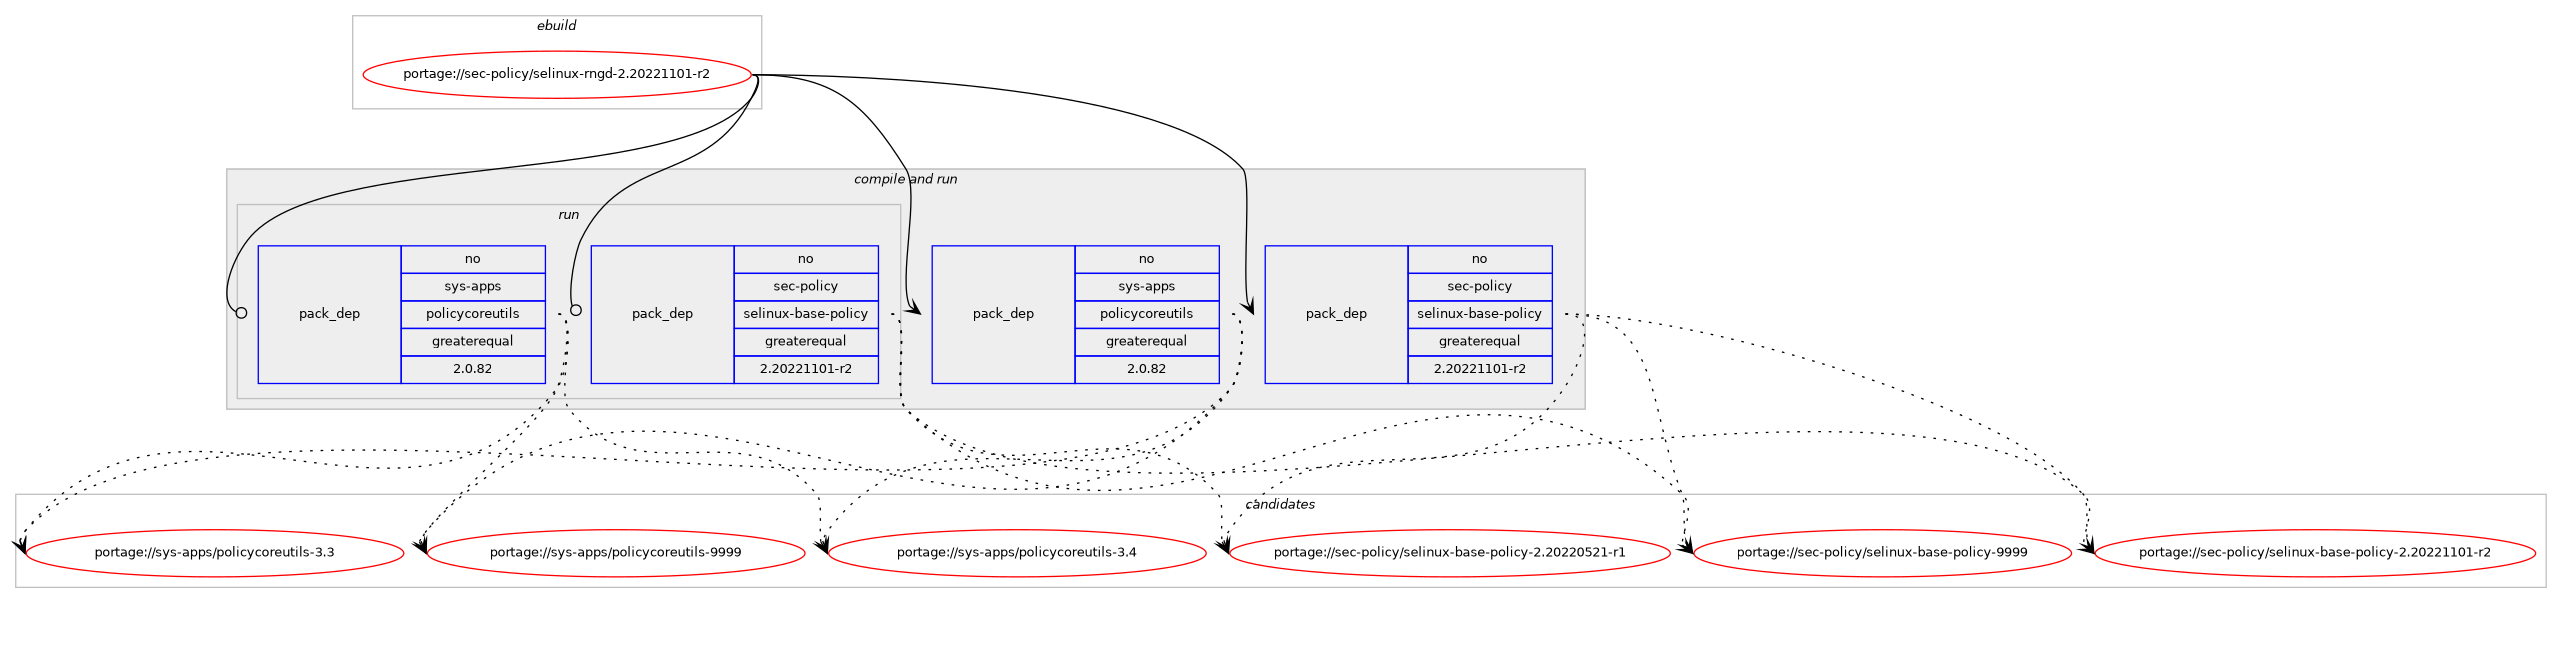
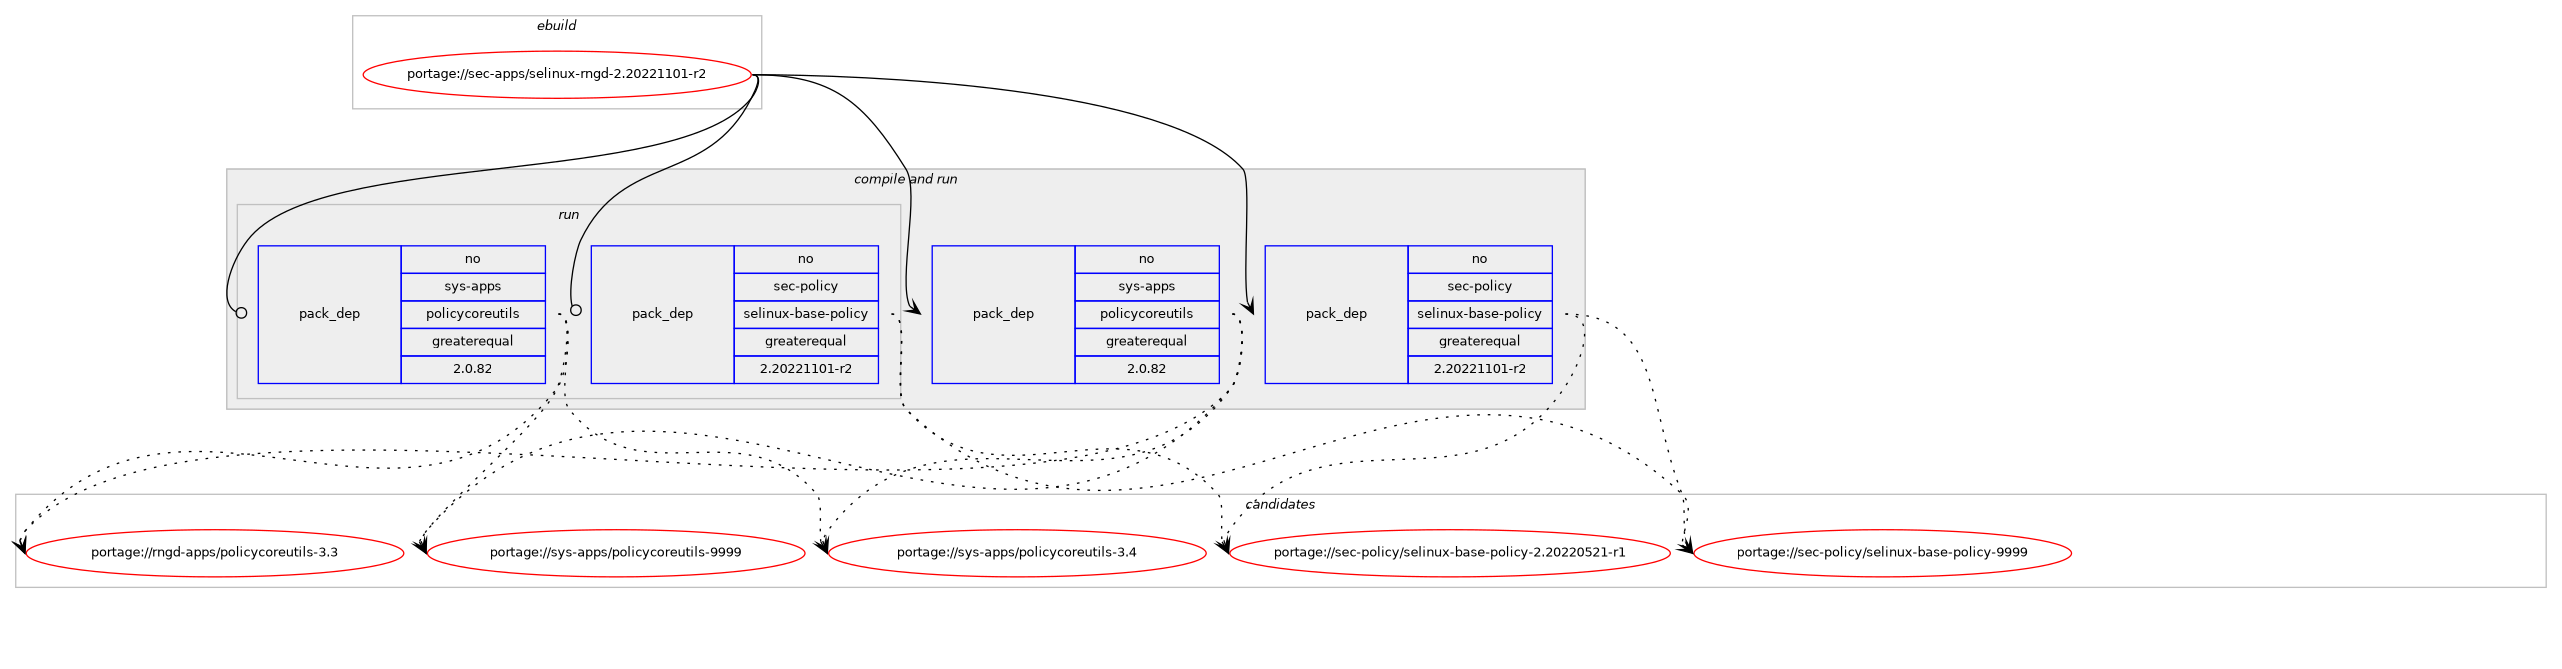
  digraph {
    compound=true
    concentrate=true
    fontname=Helvetica
    fontsize=10
    newrank=true
    rankdir=TB
    ranksep=1.5
    node [color=red fontname=Helvetica fontsize=10]
    edge [arrowhead=vee headport=w style=dotted tailport=e weight=100]
-   n1 [label="portage://sec-policy/selinux-rngd-2.20221101-r2" width=4]
+   n1 [label="portage://sec-apps/selinux-rngd-2.20221101-r2" width=4]
    n2 [color=blue label=<<TABLE BORDER="0" CELLBORDER="1" CELLSPACING="0" CELLPADDING="4" WIDTH="220"><TR><TD ROWSPAN="6" CELLPADDING="30">pack_dep</TD></TR><TR><TD WIDTH="110">no</TD></TR><TR><TD>sec-policy</TD></TR><TR><TD>selinux-base-policy</TD></TR><TR><TD>greaterequal</TD></TR><TR><TD>2.20221101-r2</TD></TR></TABLE>> shape=none]
    n3 [color=blue label=<<TABLE BORDER="0" CELLBORDER="1" CELLSPACING="0" CELLPADDING="4" WIDTH="220"><TR><TD ROWSPAN="6" CELLPADDING="30">pack_dep</TD></TR><TR><TD WIDTH="110">no</TD></TR><TR><TD>sys-apps</TD></TR><TR><TD>policycoreutils</TD></TR><TR><TD>greaterequal</TD></TR><TR><TD>2.0.82</TD></TR></TABLE>> shape=none]
    n4 [color=blue label=<<TABLE BORDER="0" CELLBORDER="1" CELLSPACING="0" CELLPADDING="4" WIDTH="220"><TR><TD ROWSPAN="6" CELLPADDING="30">pack_dep</TD></TR><TR><TD WIDTH="110">no</TD></TR><TR><TD>sec-policy</TD></TR><TR><TD>selinux-base-policy</TD></TR><TR><TD>greaterequal</TD></TR><TR><TD>2.20221101-r2</TD></TR></TABLE>> shape=none]
    n5 [color=blue label=<<TABLE BORDER="0" CELLBORDER="1" CELLSPACING="0" CELLPADDING="4" WIDTH="220"><TR><TD ROWSPAN="6" CELLPADDING="30">pack_dep</TD></TR><TR><TD WIDTH="110">no</TD></TR><TR><TD>sys-apps</TD></TR><TR><TD>policycoreutils</TD></TR><TR><TD>greaterequal</TD></TR><TR><TD>2.0.82</TD></TR></TABLE>> shape=none]
    n6 [label="portage://sec-policy/selinux-base-policy-2.20220521-r1" width=4]
-   n7 [label="portage://sec-policy/selinux-base-policy-2.20221101-r2" width=4]
    n8 [label="portage://sec-policy/selinux-base-policy-9999" width=4]
-   n9 [label="portage://sys-apps/policycoreutils-3.3" width=4]
+   n9 [label="portage://rngd-apps/policycoreutils-3.3" width=4]
    n10 [label="portage://sys-apps/policycoreutils-3.4" width=4]
    n11 [label="portage://sys-apps/policycoreutils-9999" width=4]
    subgraph cluster_1 {
      color=gray
      label=<<i>ebuild</i>>
      rank=same
      n1
    }
    subgraph cluster_2 {
      color=gray
      label=<<i>dependencies</i>>
      subgraph cluster_3 {
        color=gray
        fillcolor="#eeeeee"
        label=<<i>compile</i>>
        style=filled
        subgraph sub_4 {
          color=gray
          fillcolor="#eeeeee"
          label=<<i>compile</i>>
          style=filled
          n2
        }
        subgraph sub_5 {
          color=gray
          fillcolor="#eeeeee"
          label=<<i>compile</i>>
          style=filled
          n3
        }
      }
      subgraph cluster_6 {
        color=gray
        fillcolor="#eeeeee"
        label=<<i>compile and run</i>>
        style=filled
      }
      subgraph cluster_7 {
        color=gray
        fillcolor="#eeeeee"
        label=<<i>run</i>>
        style=filled
        subgraph sub_8 {
          color=gray
          fillcolor="#eeeeee"
          label=<<i>run</i>>
          style=filled
          n4
        }
        subgraph sub_9 {
          color=gray
          fillcolor="#eeeeee"
          label=<<i>run</i>>
          style=filled
          n5
        }
      }
    }
    subgraph cluster_10 {
      color=gray
      label=<<i>candidates</i>>
      rank=same
      subgraph sub_11 {
        color=black
        label=<<i>candidates</i>>
        nodesep=1
        rank=same
        n6
-       n7
        n8
      }
      subgraph sub_12 {
        color=black
        label=<<i>candidates</i>>
        nodesep=1
        rank=same
        n9
        n10
        n11
      }
      subgraph sub_13 {
        color=black
        label=<<i>candidates</i>>
        nodesep=1
        rank=same
        n6
-       n7
        n8
      }
      subgraph sub_14 {
        color=black
        label=<<i>candidates</i>>
        nodesep=1
        rank=same
        n9
        n10
        n11
      }
    }
    n1 -> n2 [style=solid weight=20]
    n1 -> n3 [style=solid weight=20]
    n1 -> n4 [arrowhead=odot style=solid weight=20]
    n1 -> n5 [arrowhead=odot style=solid weight=20]
    n2 -> n6
-   n2 -> n7
    n2 -> n8
    n3 -> n9
    n3 -> n10
    n3 -> n11
    n4 -> n6
-   n4 -> n7
    n4 -> n8
    n5 -> n9
    n5 -> n10
    n5 -> n11
  }
